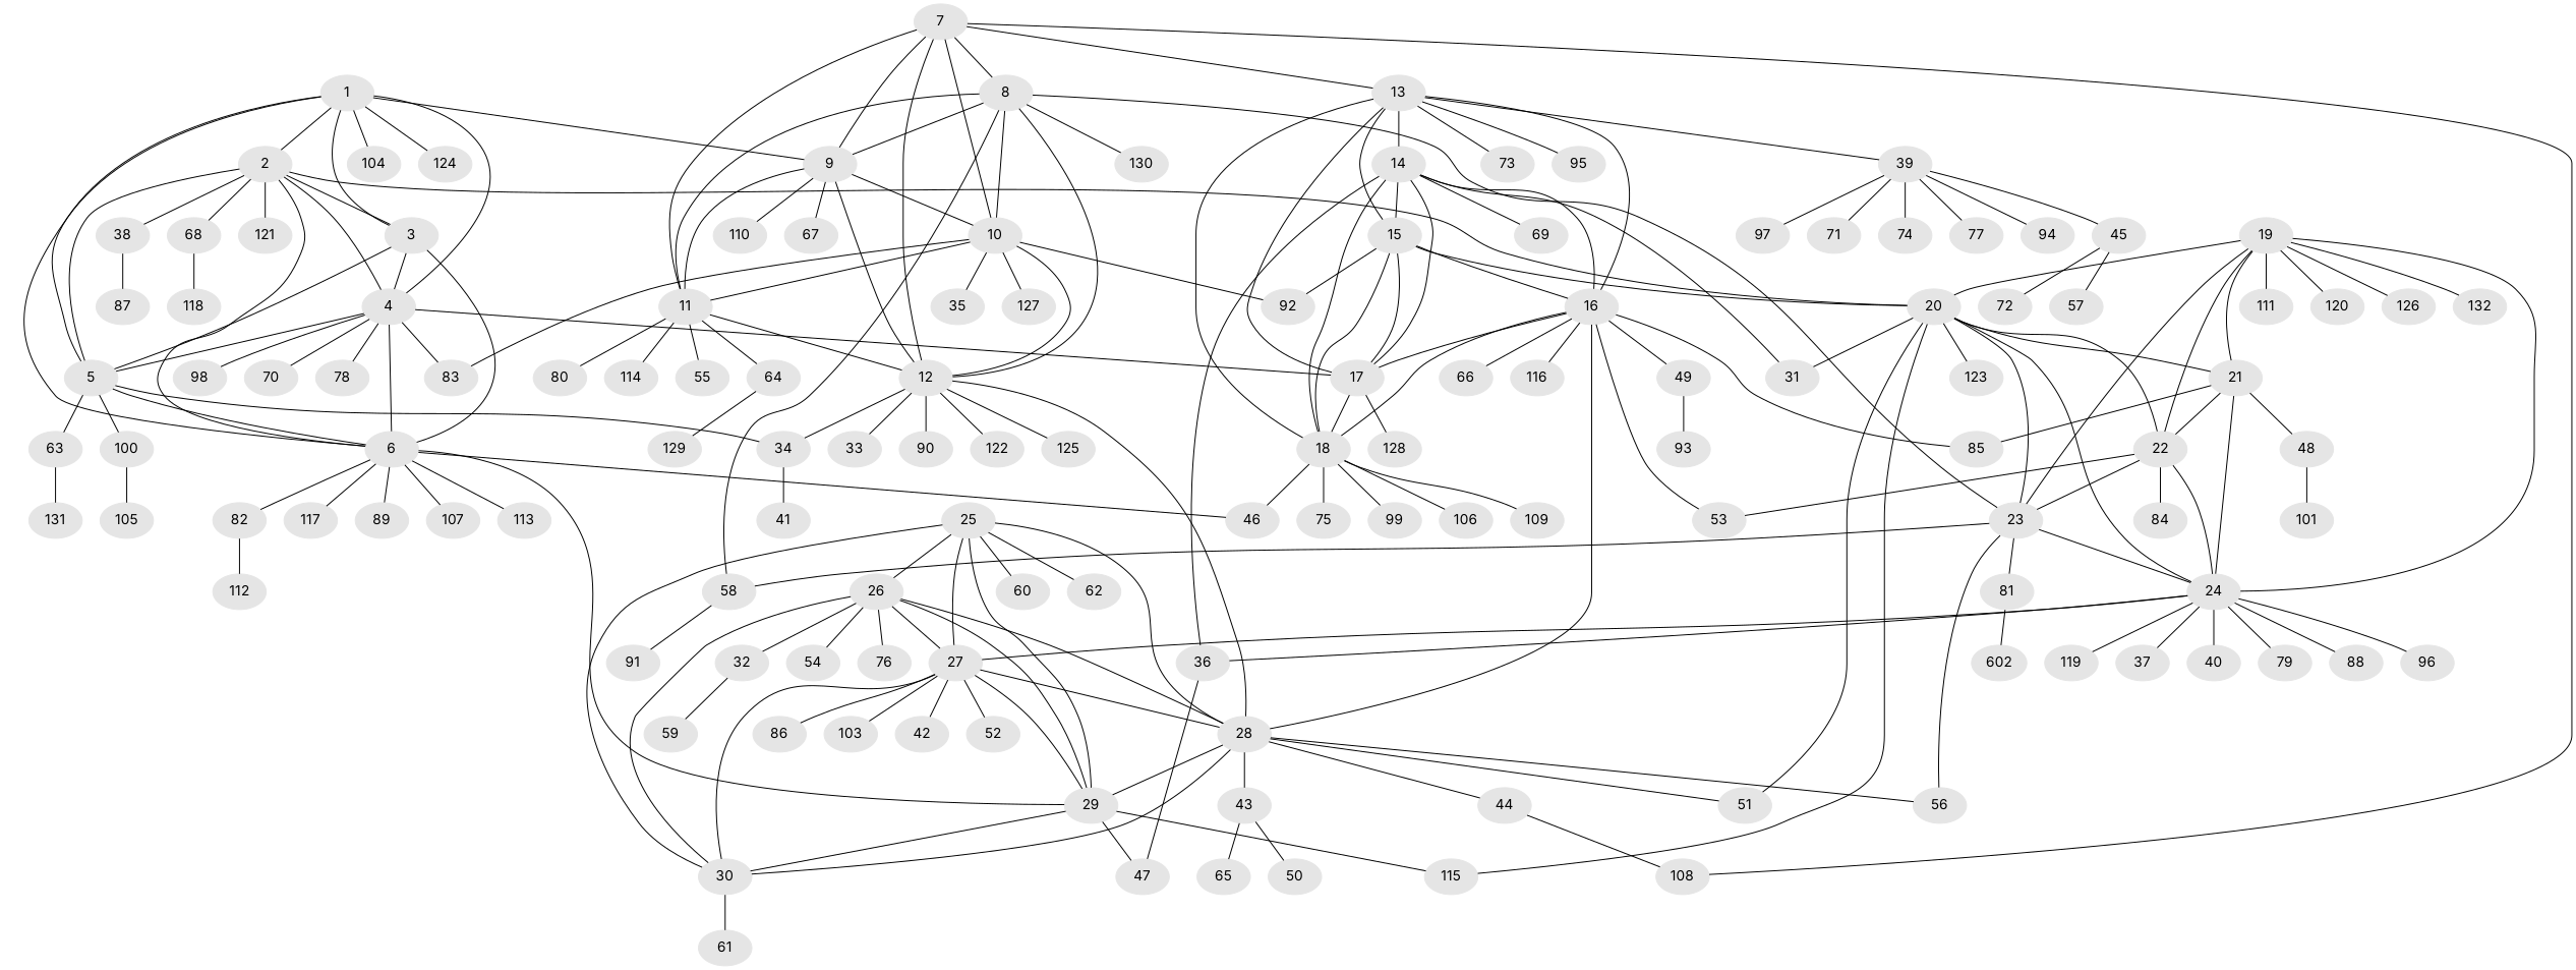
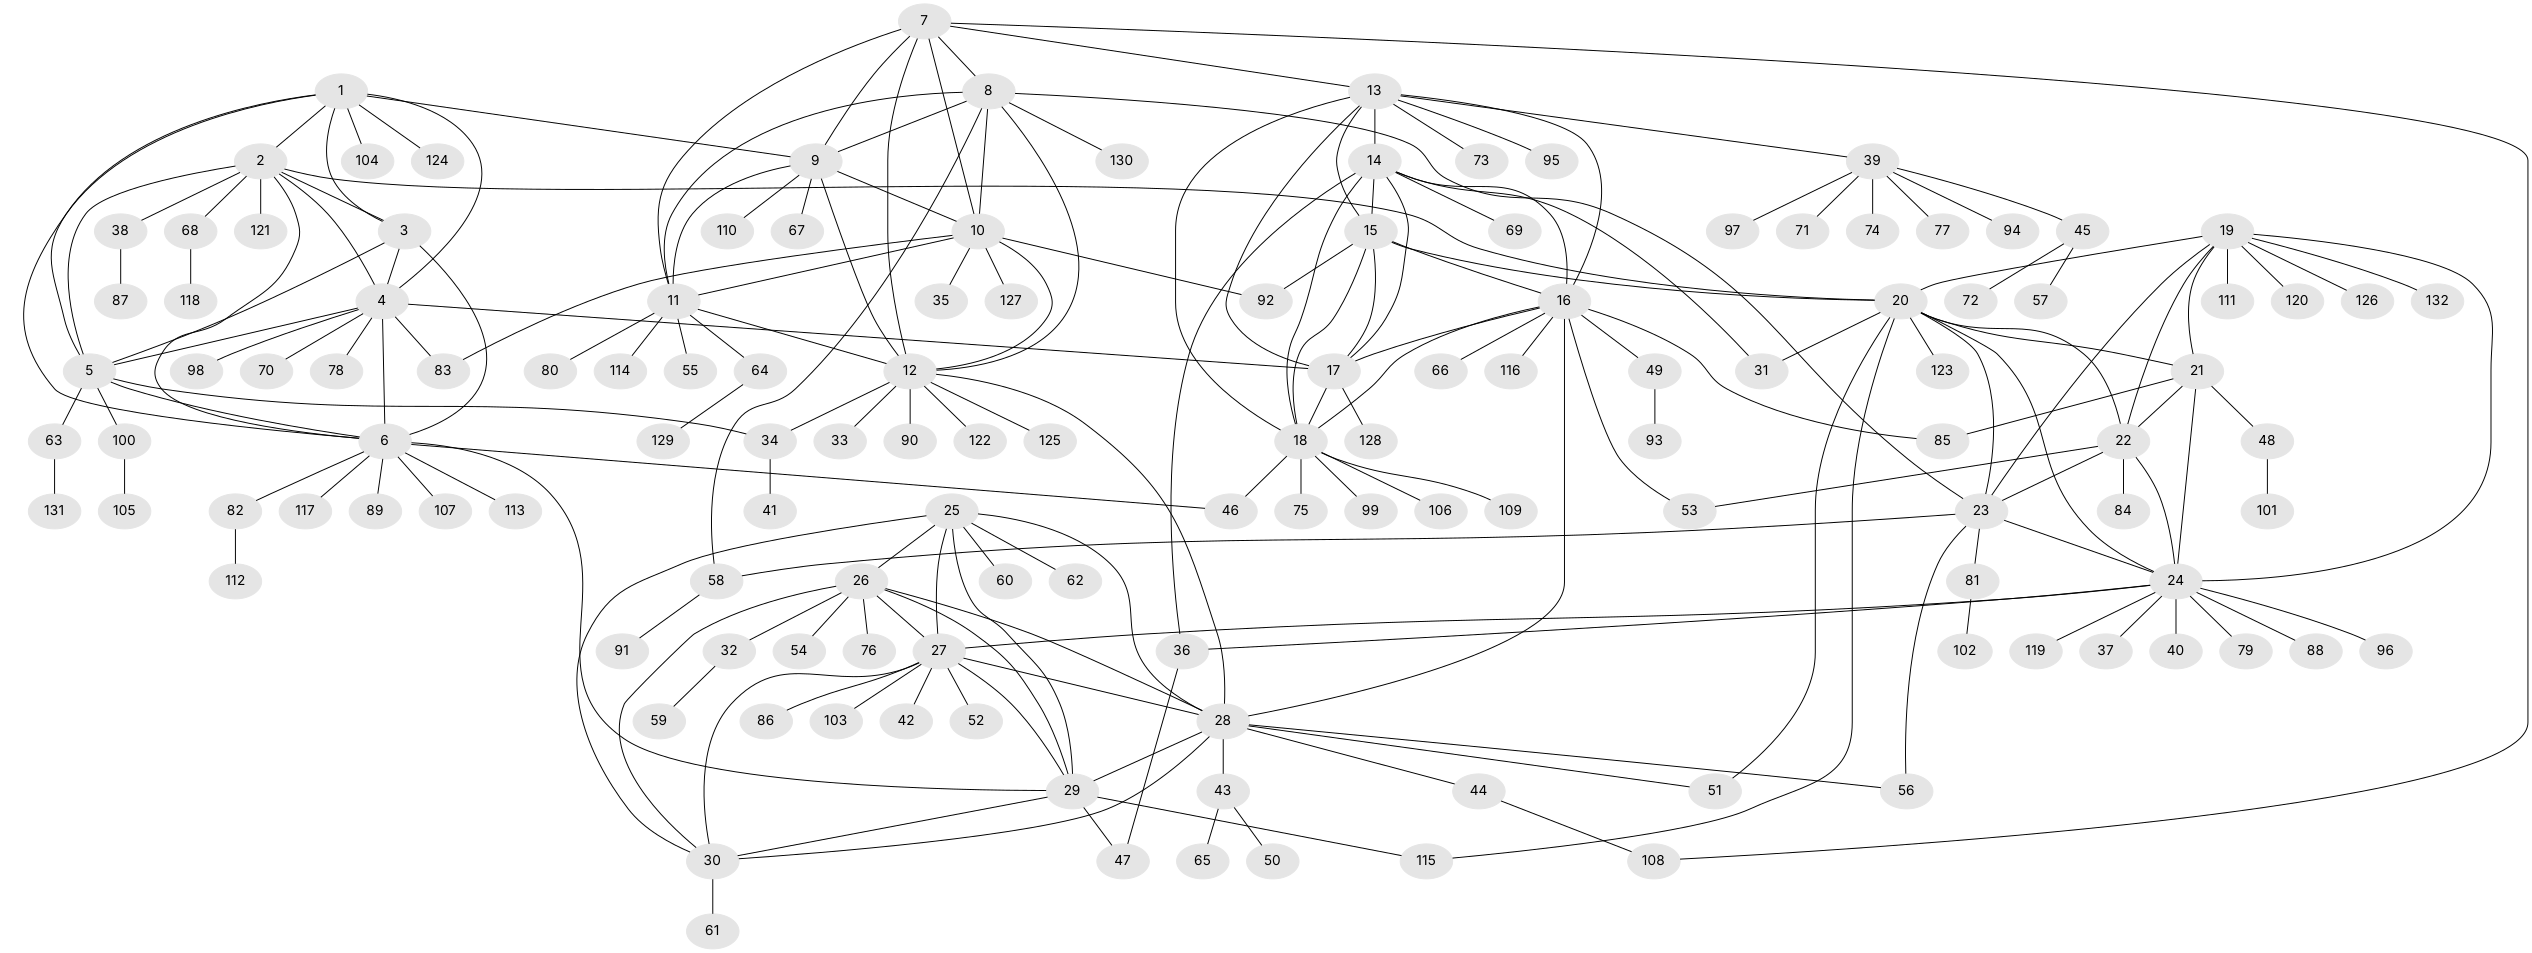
  graph {
    fontname=Inter
    node [color=gray90 fontname=Inter style=filled]
    edge [fontname=Inter]
    1
    2
    3
    4
    5
    6
    9
    104
    124
    20
    38
    68
    121
    17
    70
    78
    83
    98
    34
    63
    100
    29
    46
    82
    89
    107
    113
    117
    10
    11
    12
    67
    110
    23
    31
    21
    22
    24
    51
    115
    123
    87
    118
    18
    128
    41
    131
    105
    30
    47
    112
    7
    8
    13
    108
    58
    130
    35
    92
    127
    55
    64
    80
    114
    28
    33
    90
    122
    125
    14
    15
    16
    39
    73
    95
    56
    81
    91
    129
    43
    44
    36
    69
    49
    53
    66
    85
    116
    75
    99
    106
    109
    45
    71
    74
    77
    94
    97
    93
    19
    111
    120
    126
    132
    48
    84
    27
    37
    40
    79
    88
    96
    119
    101
-   102 [label=602]
+   102
    42
    52
    86
    103
    25
    26
    60
    62
    32
    54
    76
    61
    59
    50
    65
    57
    72
    1 -- 2
    1 -- 3
    1 -- 4
    1 -- 5
    1 -- 6
    1 -- 9
    1 -- 104
    1 -- 124
    2 -- 3
    2 -- 4
    2 -- 5
    2 -- 6
    2 -- 20
    2 -- 38
    2 -- 68
    2 -- 121
    3 -- 4
    3 -- 5
    3 -- 6
    4 -- 5
    4 -- 6
    4 -- 17
    4 -- 70
    4 -- 78
    4 -- 83
    4 -- 98
    5 -- 6
    5 -- 34
    5 -- 63
    5 -- 100
    6 -- 29
    6 -- 46
    6 -- 82
    6 -- 89
    6 -- 107
    6 -- 113
    6 -- 117
    9 -- 10
    9 -- 11
    9 -- 12
    9 -- 67
    9 -- 110
    20 -- 23
    20 -- 31
    20 -- 21
    20 -- 22
    20 -- 24
    20 -- 51
    20 -- 115
    20 -- 123
    38 -- 87
    68 -- 118
    17 -- 18
    17 -- 128
    34 -- 41
    63 -- 131
    100 -- 105
    29 -- 115
    29 -- 30
    29 -- 47
    82 -- 112
    10 -- 83
    10 -- 11
    10 -- 12
    10 -- 35
    10 -- 92
    10 -- 127
    11 -- 12
    11 -- 55
    11 -- 64
    11 -- 80
    11 -- 114
    12 -- 34
    12 -- 28
    12 -- 33
    12 -- 90
    12 -- 122
    12 -- 125
    23 -- 24
    23 -- 58
    23 -- 56
    23 -- 81
    21 -- 22
    21 -- 24
    21 -- 85
    21 -- 48
    22 -- 23
    22 -- 24
    22 -- 53
    22 -- 84
    24 -- 36
    24 -- 27
    24 -- 37
    24 -- 40
    24 -- 79
    24 -- 88
    24 -- 96
    24 -- 119
    18 -- 46
    18 -- 75
    18 -- 99
    18 -- 106
    18 -- 109
    30 -- 61
    7 -- 9
    7 -- 10
    7 -- 11
    7 -- 12
    7 -- 8
    7 -- 13
    7 -- 108
    8 -- 9
    8 -- 10
    8 -- 11
    8 -- 12
    8 -- 23
    8 -- 58
    8 -- 130
    13 -- 17
    13 -- 18
    13 -- 14
    13 -- 15
    13 -- 16
    13 -- 39
    13 -- 73
    13 -- 95
    58 -- 91
    64 -- 129
    28 -- 29
    28 -- 51
    28 -- 30
    28 -- 56
    28 -- 43
    28 -- 44
    14 -- 17
    14 -- 31
    14 -- 18
    14 -- 15
    14 -- 16
    14 -- 36
    14 -- 69
    15 -- 20
    15 -- 17
    15 -- 18
    15 -- 92
    15 -- 16
    16 -- 17
    16 -- 18
    16 -- 28
    16 -- 49
    16 -- 53
    16 -- 66
    16 -- 85
    16 -- 116
    39 -- 45
    39 -- 71
    39 -- 74
    39 -- 77
    39 -- 94
    39 -- 97
    81 -- 102
    43 -- 50
    43 -- 65
    44 -- 108
    36 -- 47
    49 -- 93
    45 -- 57
    45 -- 72
    19 -- 20
    19 -- 23
    19 -- 21
    19 -- 22
    19 -- 24
    19 -- 111
    19 -- 120
    19 -- 126
    19 -- 132
    48 -- 101
    27 -- 29
    27 -- 30
    27 -- 28
    27 -- 42
    27 -- 52
    27 -- 86
    27 -- 103
    25 -- 29
    25 -- 30
    25 -- 28
    25 -- 27
    25 -- 26
    25 -- 60
    25 -- 62
    26 -- 29
    26 -- 30
    26 -- 28
    26 -- 27
    26 -- 32
    26 -- 54
    26 -- 76
    32 -- 59
  }
